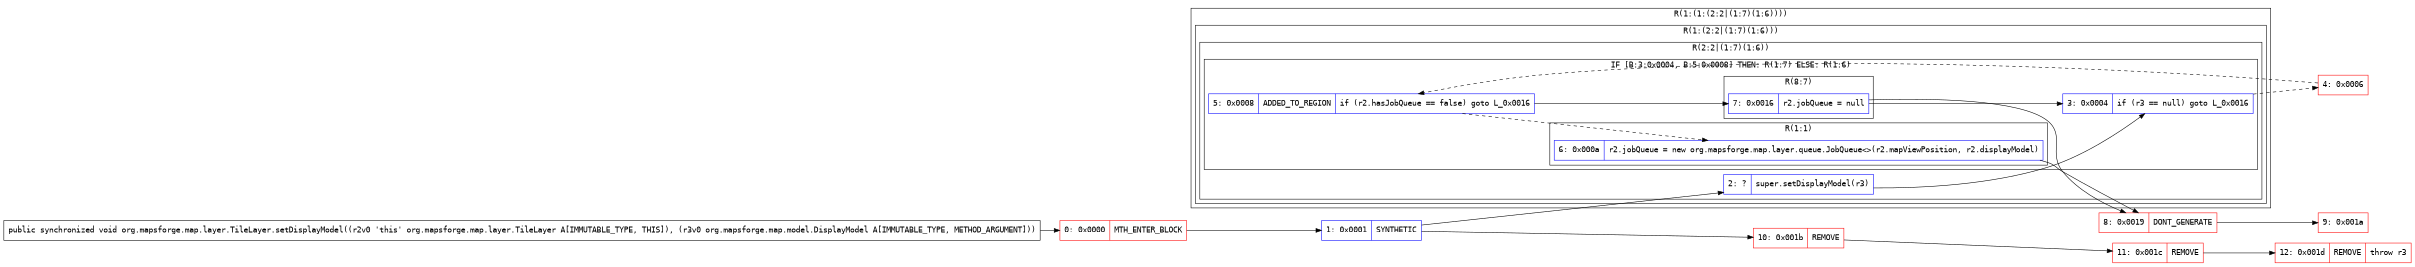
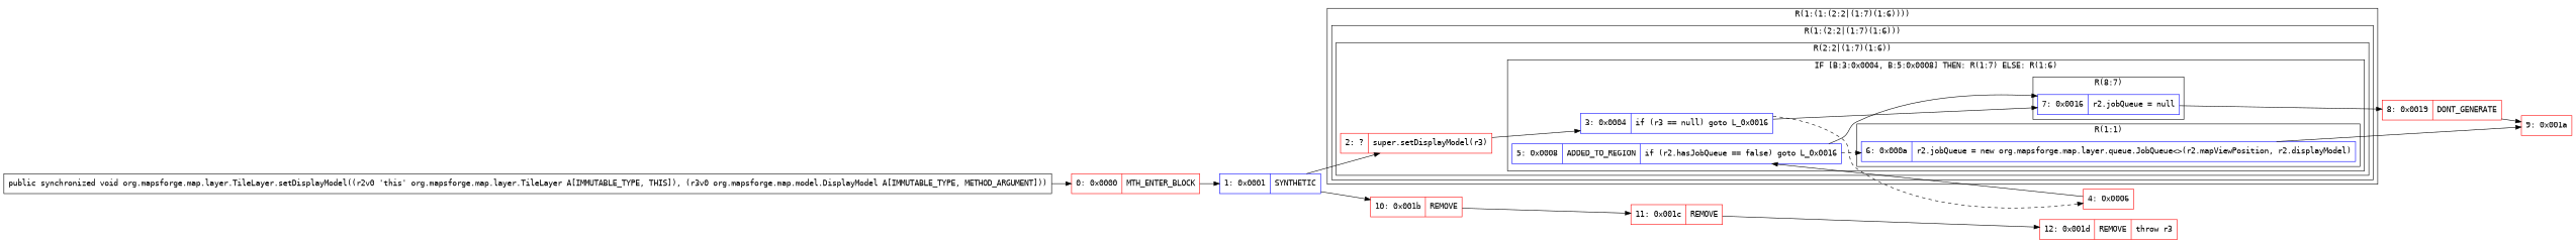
  digraph {
    fontname="DejaVu Sans Mono"
    rankdir=LR
    node [color=red fontname="DejaVu Sans Mono" shape=record]
    edge [fontname="DejaVu Sans Mono"]
    n1 [color=blue label="{7\:\ 0x0016|r2.jobQueue = null\l}"]
    n2 [color=blue label="{6\:\ 0x000a|r2.jobQueue = new org.mapsforge.map.layer.queue.JobQueue\<\>(r2.mapViewPosition, r2.displayModel)\l}"]
    n3 [color=blue label="{3\:\ 0x0004|if (r3 == null) goto L_0x0016\l}"]
    n4 [color=blue label="{5\:\ 0x0008|ADDED_TO_REGION\l|if (r2.hasJobQueue == false) goto L_0x0016\l}"]
-   n5 [color=blue label="{2\:\ ?|super.setDisplayModel(r3)\l}"]
+   n5 [label="{2\:\ ?|super.setDisplayModel(r3)\l}"]
    n6 [label="{8\:\ 0x0019|DONT_GENERATE\l}"]
    n7 [label="{4\:\ 0x0006}"]
    n8 [label="{9\:\ 0x001a}"]
    n9 [label="{0\:\ 0x0000|MTH_ENTER_BLOCK\l}"]
    n10 [color=blue label="{1\:\ 0x0001|SYNTHETIC\l}"]
    n11 [label="{10\:\ 0x001b|REMOVE\l}"]
    n12 [label="{11\:\ 0x001c|REMOVE\l}"]
    n13 [label="{12\:\ 0x001d|REMOVE\l|throw r3\l}"]
    n14 [label="{public synchronized void org.mapsforge.map.layer.TileLayer.setDisplayModel((r2v0 'this' org.mapsforge.map.layer.TileLayer A[IMMUTABLE_TYPE, THIS]), (r3v0 org.mapsforge.map.model.DisplayModel A[IMMUTABLE_TYPE, METHOD_ARGUMENT])) }" color=""]
    subgraph cluster_1 {
      label="R(1:(1:(2:2|(1:7)(1:6))))"
      subgraph cluster_2 {
        label="R(1:(2:2|(1:7)(1:6)))"
        subgraph cluster_3 {
          label="R(2:2|(1:7)(1:6))"
          n5
          subgraph cluster_4 {
            label="IF [B:3:0x0004, B:5:0x0008] THEN: R(1:7) ELSE: R(1:6)"
            n3
            n4
            subgraph cluster_5 {
              label="R(8:7)"
              n1
            }
            subgraph cluster_6 {
              label="R(1:1)"
              n2
            }
          }
        }
      }
    }
    n1 -> n6
-   n2 -> n6
-   n1 -> n3
+   n2 -> n8
+   n3 -> n1
    n3 -> n7 [style=dashed]
    n4 -> n1
    n4 -> n2 [style=dashed]
    n5 -> n3
    n6 -> n8
-   n7 -> n4 [style=dashed]
+   n7 -> n4
    n9 -> n10
    n10 -> n5
    n10 -> n11
    n11 -> n12
    n12 -> n13
    n14 -> n9
  }
